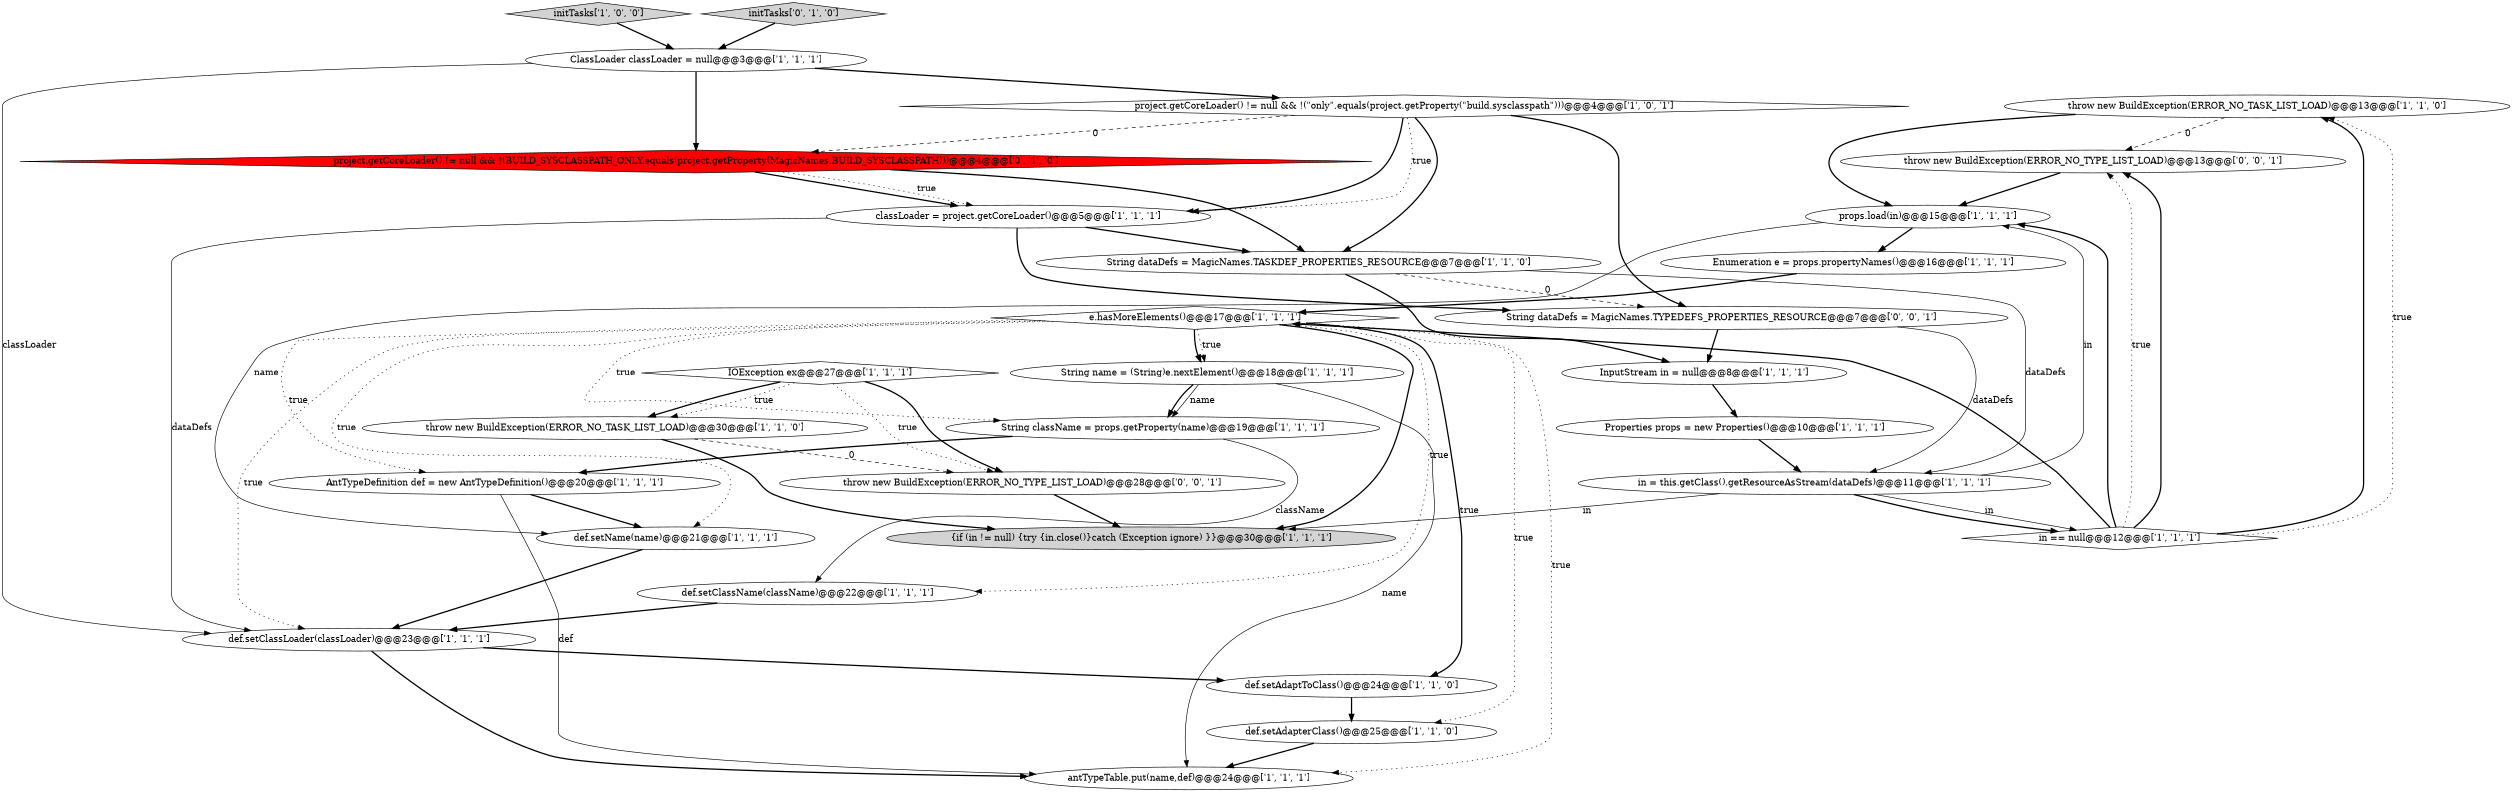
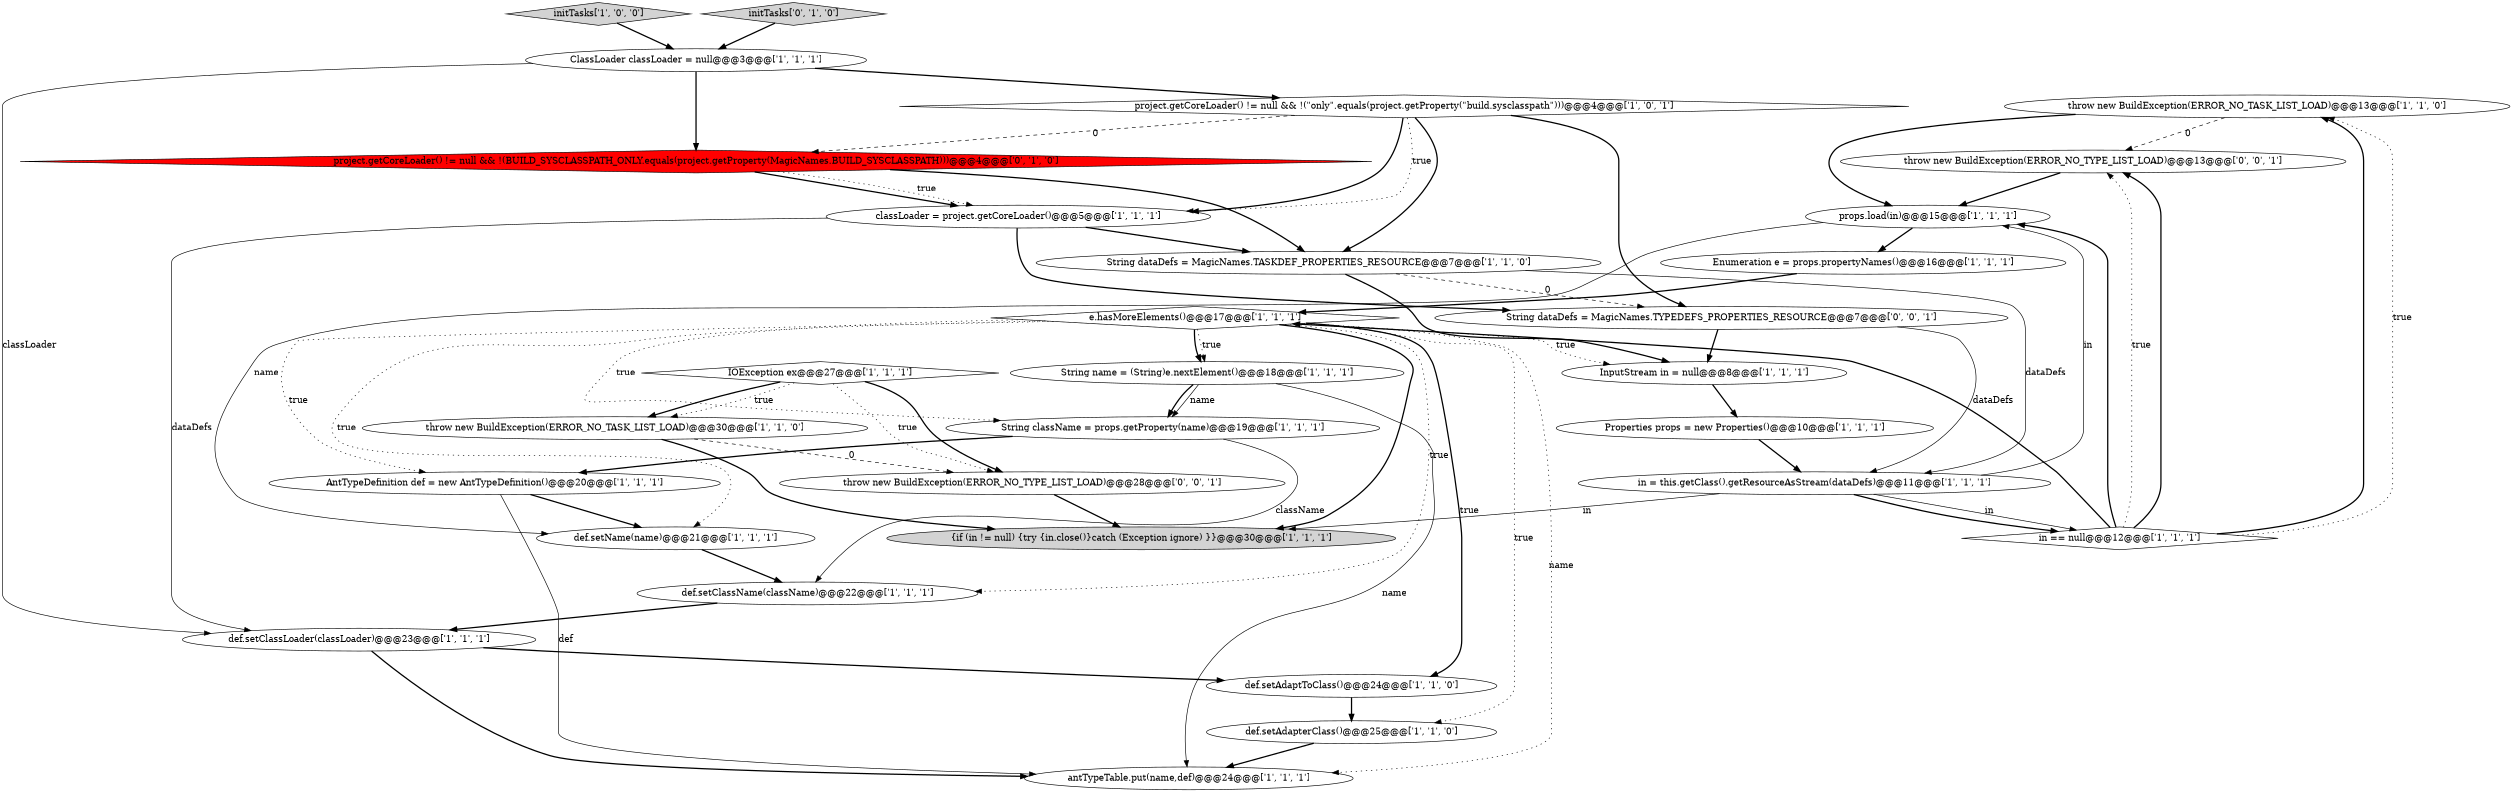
  digraph {
    node [fillcolor=white shape=ellipse style=filled]
    edge [style=bold]
    n1 [label="throw new BuildException(ERROR_NO_TASK_LIST_LOAD)@@@13@@@['1', '1', '0']"]
    n2 [label="throw new BuildException(ERROR_NO_TYPE_LIST_LOAD)@@@13@@@['0', '0', '1']"]
    n3 [label="props.load(in)@@@15@@@['1', '1', '1']"]
    n4 [label="def.setName(name)@@@21@@@['1', '1', '1']"]
    n5 [label="Enumeration e = props.propertyNames()@@@16@@@['1', '1', '1']"]
    n6 [fillcolor=lightgray label="{if (in != null) {try {in.close()}catch (Exception ignore) }}@@@30@@@['1', '1', '1']"]
    n7 [label="def.setAdaptToClass()@@@24@@@['1', '1', '0']"]
    n8 [label="def.setAdapterClass()@@@25@@@['1', '1', '0']"]
    n9 [label="antTypeTable.put(name,def)@@@24@@@['1', '1', '1']"]
    n10 [label="throw new BuildException(ERROR_NO_TASK_LIST_LOAD)@@@30@@@['1', '1', '0']"]
    n11 [label="throw new BuildException(ERROR_NO_TYPE_LIST_LOAD)@@@28@@@['0', '0', '1']"]
    n12 [label="String className = props.getProperty(name)@@@19@@@['1', '1', '1']"]
    n13 [label="AntTypeDefinition def = new AntTypeDefinition()@@@20@@@['1', '1', '1']"]
    n14 [label="def.setClassName(className)@@@22@@@['1', '1', '1']"]
    n15 [label="def.setClassLoader(classLoader)@@@23@@@['1', '1', '1']"]
    n16 [label="e.hasMoreElements()@@@17@@@['1', '1', '1']" shape=diamond]
    n17 [label="String name = (String)e.nextElement()@@@18@@@['1', '1', '1']"]
    n18 [fillcolor=lightgray label="initTasks['1', '0', '0']" shape=diamond]
    n19 [label="ClassLoader classLoader = null@@@3@@@['1', '1', '1']"]
    n20 [label="project.getCoreLoader() != null && !(\"only\".equals(project.getProperty(\"build.sysclasspath\")))@@@4@@@['1', '0', '1']" shape=diamond]
    n21 [fillcolor=red label="project.getCoreLoader() != null && !(BUILD_SYSCLASSPATH_ONLY.equals(project.getProperty(MagicNames.BUILD_SYSCLASSPATH)))@@@4@@@['0', '1', '0']" shape=diamond]
    n22 [label="in == null@@@12@@@['1', '1', '1']" shape=diamond]
    n23 [fillcolor=lightgray label="initTasks['0', '1', '0']" shape=diamond]
    n24 [label="IOException ex@@@27@@@['1', '1', '1']" shape=diamond]
    n25 [label="classLoader = project.getCoreLoader()@@@5@@@['1', '1', '1']"]
    n26 [label="String dataDefs = MagicNames.TASKDEF_PROPERTIES_RESOURCE@@@7@@@['1', '1', '0']"]
    n27 [label="String dataDefs = MagicNames.TYPEDEFS_PROPERTIES_RESOURCE@@@7@@@['0', '0', '1']"]
    n28 [label="InputStream in = null@@@8@@@['1', '1', '1']"]
    n29 [label="in = this.getClass().getResourceAsStream(dataDefs)@@@11@@@['1', '1', '1']"]
    n30 [label="Properties props = new Properties()@@@10@@@['1', '1', '1']"]
    n1 -> n2 [label=0 style=dashed]
    n1 -> n3
    n2 -> n3
    n3 -> n4 [label=name style=solid]
    n3 -> n5
-   n4 -> n15
+   n4 -> n14
    n5 -> n16
    n7 -> n8
    n8 -> n9
    n10 -> n6
    n10 -> n11 [label=0 style=dashed]
    n11 -> n6
    n12 -> n13
    n12 -> n14 [label=className style=solid]
    n13 -> n4
    n13 -> n9 [label=def style=solid]
    n14 -> n15
    n15 -> n7
    n15 -> n9
    n16 -> n4 [label=true style=dotted]
    n16 -> n6
    n16 -> n7 [label=true]
    n16 -> n8 [label=true style=dotted]
-   n16 -> n9 [label=true style=dotted]
+   n16 -> n9 [label=name style=dotted]
    n16 -> n12 [label=true style=dotted]
    n16 -> n13 [label=true style=dotted]
    n16 -> n14 [label=true style=dotted]
-   n16 -> n15 [label=true style=dotted]
+   n16 -> n28 [label=true style=dotted]
    n16 -> n17
    n16 -> n17 [label=true style=dotted]
    n17 -> n9 [label=name style=solid]
    n17 -> n12
    n17 -> n12 [label=name style=solid]
    n18 -> n19
    n19 -> n15 [label=classLoader style=solid]
    n19 -> n20
    n19 -> n21
    n20 -> n21 [label=0 style=dashed]
    n20 -> n25 [label=true style=dotted]
    n20 -> n25
    n20 -> n26
    n20 -> n27
    n21 -> n25
    n21 -> n25 [label=true style=dotted]
    n21 -> n26
    n22 -> n1
    n22 -> n1 [label=true style=dotted]
    n22 -> n2 [label=true style=dotted]
    n22 -> n2
    n22 -> n3
    n22 -> n16
    n23 -> n19
    n24 -> n10 [label=true style=dotted]
    n24 -> n10
    n24 -> n11
    n24 -> n11 [label=true style=dotted]
    n25 -> n15 [label=dataDefs style=solid]
    n25 -> n26
    n25 -> n27
    n26 -> n27 [label=0 style=dashed]
    n26 -> n28
    n26 -> n29 [label=dataDefs style=solid]
    n27 -> n28
    n27 -> n29 [label=dataDefs style=solid]
    n28 -> n30
    n29 -> n3 [label=in style=solid]
    n29 -> n6 [label=in style=solid]
    n29 -> n22 [label=in style=solid]
    n29 -> n22
    n30 -> n29
  }
